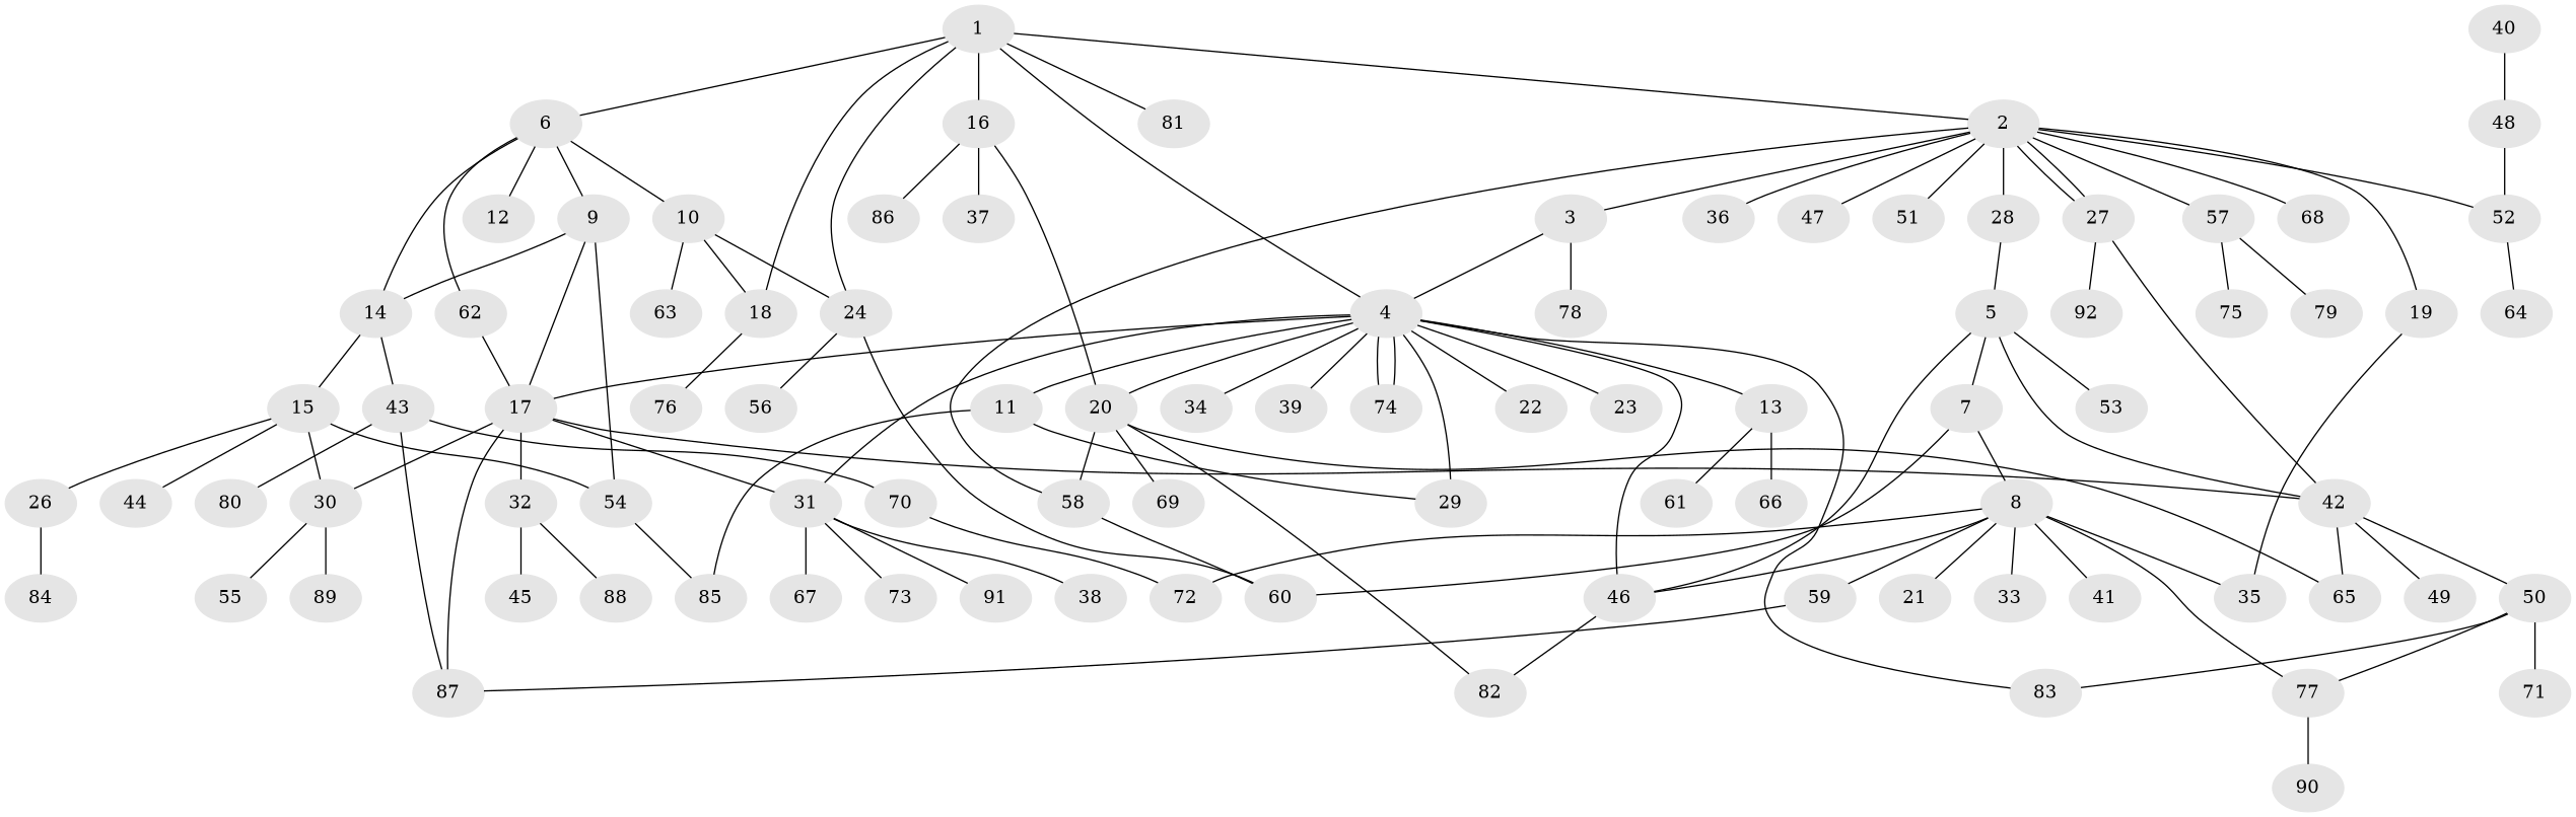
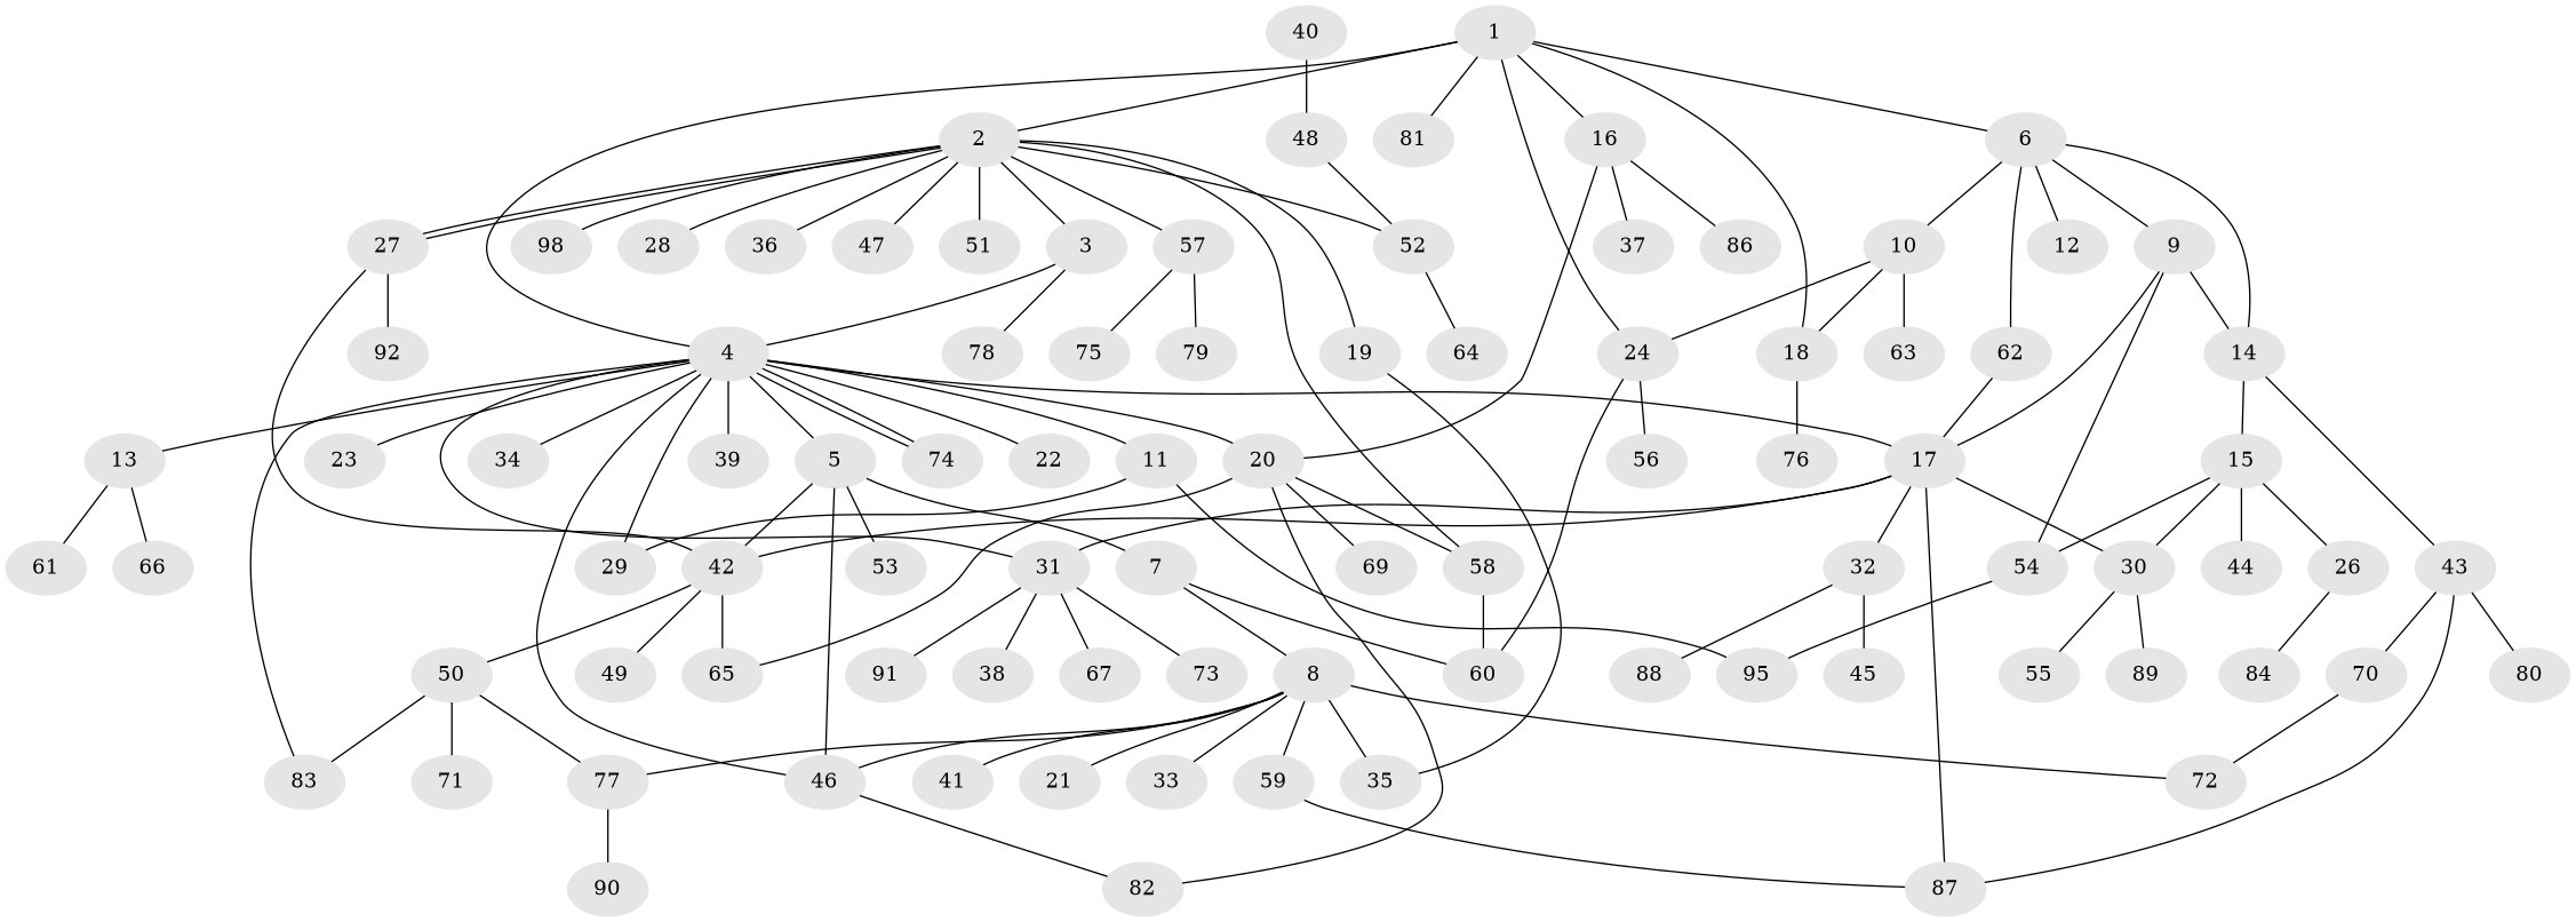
  graph {
    fontname="DejaVu Serif"
    node [color=gray90 fontname="DejaVu Serif" style=filled]
    edge [fontname="DejaVu Serif"]
    1
    2
    4
    6
    16
    18
    24
    81
    3
    19
    27
    28
    36
    47
    51
    52
    57
    58
-   68
+   68 [label=98]
    5
    11
    13
    17
    20
    22
    23
    29
    31
    34
    39
    46
    74
    83
    9
    10
    12
    14
    62
    37
    86
    76
    60
    56
    78
    35
    42
    92
    64
    75
    79
    7
    53
-   85
+   85 [label=95]
    61
    66
    30
    32
    87
    65
    69
    82
    38
    67
    73
    91
    8
    49
    50
    54
    63
    15
    43
    21
    33
    41
    59
    72
    77
    40
    48
    90
    26
    44
    70
    80
    84
    55
    89
    45
    88
    71
    1 -- 2
    1 -- 4
    1 -- 6
    1 -- 16
    1 -- 18
    1 -- 24
    1 -- 81
    2 -- 3
    2 -- 19
    2 -- 27
    2 -- 27
    2 -- 28
    2 -- 36
    2 -- 47
    2 -- 51
    2 -- 52
    2 -- 57
    2 -- 58
    2 -- 68
-   28 -- 5
+   4 -- 5
    4 -- 11
    4 -- 13
    4 -- 17
    4 -- 20
    4 -- 22
    4 -- 23
    4 -- 29
    4 -- 31
    4 -- 34
    4 -- 39
    4 -- 46
    4 -- 74
    4 -- 74
    4 -- 83
    6 -- 9
    6 -- 10
    6 -- 12
    6 -- 14
    6 -- 62
    16 -- 20
    16 -- 37
    16 -- 86
    18 -- 76
    24 -- 60
    24 -- 56
    3 -- 4
    3 -- 78
    19 -- 35
    27 -- 42
    27 -- 92
    52 -- 64
    57 -- 75
    57 -- 79
    58 -- 60
    5 -- 46
    5 -- 42
    5 -- 7
    5 -- 53
    11 -- 29
    11 -- 85
    13 -- 61
    13 -- 66
    17 -- 31
    17 -- 42
    17 -- 30
    17 -- 32
    17 -- 87
    20 -- 58
    20 -- 65
    20 -- 69
    20 -- 82
    31 -- 38
    31 -- 67
    31 -- 73
    31 -- 91
    46 -- 82
    9 -- 17
    9 -- 14
    9 -- 54
    10 -- 18
    10 -- 24
    10 -- 63
    14 -- 15
    14 -- 43
    62 -- 17
    42 -- 65
    42 -- 49
    42 -- 50
    7 -- 60
    7 -- 8
    30 -- 55
    30 -- 89
    32 -- 45
    32 -- 88
    8 -- 46
    8 -- 35
    8 -- 21
    8 -- 33
    8 -- 41
    8 -- 59
    8 -- 72
    8 -- 77
    50 -- 83
    50 -- 77
    50 -- 71
    54 -- 85
    15 -- 30
    15 -- 54
    15 -- 26
    15 -- 44
    43 -- 87
    43 -- 70
    43 -- 80
    59 -- 87
    77 -- 90
    40 -- 48
    48 -- 52
    26 -- 84
    70 -- 72
  }
